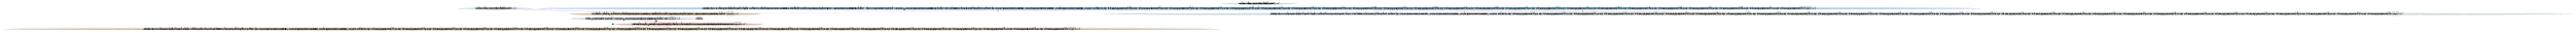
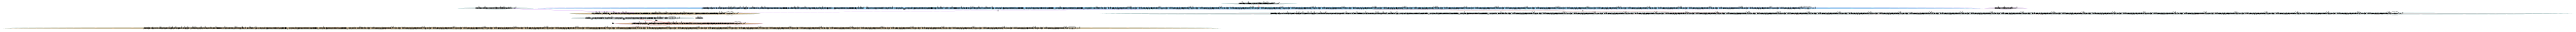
  digraph {
    node [fillcolor=lightgrey shape=ellipse style=filled color=teal]
    edge [style=bold color=brown arrowhead=odot]
    n1 [label="JoinTestHelper.verifyCursors(new HashJoinSegmentStorageAdapter(factSegment.asStorageAdapter(),ImmutableList.of(factToCountryOnIsoCode(JoinType.LEFT))).makeCursors(null,Intervals.ETERNITY,VirtualColumns.EMPTY,Granularities.ALL,false,null),ImmutableList.of(\"page\",\"countryIsoCode\",FACT_TO_COUNTRY_ON_ISO_CODE_PREFIX + \"countryIsoCode\",FACT_TO_COUNTRY_ON_ISO_CODE_PREFIX + \"countryName\",FACT_TO_COUNTRY_ON_ISO_CODE_PREFIX + \"countryNumber\"),ImmutableList.of(new Object((((edu.fdu.CPPDG.tinypdg.pe.ExpressionInfo@94a26c,new Object((((edu.fdu.CPPDG.tinypdg.pe.ExpressionInfo@94a274,new Object((((edu.fdu.CPPDG.tinypdg.pe.ExpressionInfo@94a27c,new Object((((edu.fdu.CPPDG.tinypdg.pe.ExpressionInfo@94a284,new Object((((edu.fdu.CPPDG.tinypdg.pe.ExpressionInfo@94a28c,new Object((((edu.fdu.CPPDG.tinypdg.pe.ExpressionInfo@94a294,new Object((((edu.fdu.CPPDG.tinypdg.pe.ExpressionInfo@94a29c,new Object((((edu.fdu.CPPDG.tinypdg.pe.ExpressionInfo@94a2a4,new Object((((edu.fdu.CPPDG.tinypdg.pe.ExpressionInfo@94a2ac,new Object((((edu.fdu.CPPDG.tinypdg.pe.ExpressionInfo@94a2b4,new Object((((edu.fdu.CPPDG.tinypdg.pe.ExpressionInfo@94a2bc,new Object((((edu.fdu.CPPDG.tinypdg.pe.ExpressionInfo@94a2c4,new Object((((edu.fdu.CPPDG.tinypdg.pe.ExpressionInfo@94a2cc,new Object((((edu.fdu.CPPDG.tinypdg.pe.ExpressionInfo@94a2d4,new Object((((edu.fdu.CPPDG.tinypdg.pe.ExpressionInfo@94a2dc,new Object((((edu.fdu.CPPDG.tinypdg.pe.ExpressionInfo@94a2e4,new Object((((edu.fdu.CPPDG.tinypdg.pe.ExpressionInfo@94a2ec,new Object((((edu.fdu.CPPDG.tinypdg.pe.ExpressionInfo@94a2f4,new Object((((edu.fdu.CPPDG.tinypdg.pe.ExpressionInfo@94a2fc,new Object((((edu.fdu.CPPDG.tinypdg.pe.ExpressionInfo@94a304,new Object((((edu.fdu.CPPDG.tinypdg.pe.ExpressionInfo@94a30c,new Object((((edu.fdu.CPPDG.tinypdg.pe.ExpressionInfo@94a314,new Object((((edu.fdu.CPPDG.tinypdg.pe.ExpressionInfo@94a31c,new Object((((edu.fdu.CPPDG.tinypdg.pe.ExpressionInfo@94a324,new Object((((edu.fdu.CPPDG.tinypdg.pe.ExpressionInfo@94a32c,new Object((((edu.fdu.CPPDG.tinypdg.pe.ExpressionInfo@94a334,new Object((((edu.fdu.CPPDG.tinypdg.pe.ExpressionInfo@94a33c,new Object((((edu.fdu.CPPDG.tinypdg.pe.ExpressionInfo@94a344,new Object((((edu.fdu.CPPDG.tinypdg.pe.ExpressionInfo@94a34c))@@@3@@@['0', '0', '1']"]
    n2 [label="Filter filter = new ExpressionDimFilter(StringUtils.format(\"\"%scountryIsoCode\" == countryIsoCode\",FACT_TO_COUNTRY_ON_ISO_CODE_PREFIX),ExprMacroTable.nil()).toFilter()@@@4@@@['0', '1', '0']"]
    n3 [fillcolor=tan label="JoinFilterPreAnalysis preAnalysis = JoinFilterAnalyzer.computeJoinFilterPreAnalysis(joinableClauses,VirtualColumns.EMPTY,filter,true,true,true,QueryContexts.DEFAULT_ENABLE_JOIN_FILTER_REWRITE_MAX_SIZE_KEY)@@@5@@@['0', '1', '0']" color=purple]
    n4 [fillcolor=tan label="JoinTestHelper.verifyCursors(new HashJoinSegmentStorageAdapter(factSegment.asStorageAdapter(),joinableClauses,preAnalysis).makeCursors(filter,Intervals.ETERNITY,VirtualColumns.EMPTY,Granularities.ALL,false,null),ImmutableList.of(\"page\",\"countryIsoCode\",FACT_TO_COUNTRY_ON_ISO_CODE_PREFIX + \"countryIsoCode\",FACT_TO_COUNTRY_ON_ISO_CODE_PREFIX + \"countryName\",FACT_TO_COUNTRY_ON_ISO_CODE_PREFIX + \"countryNumber\"),ImmutableList.of(new Object((((edu.fdu.CPPDG.tinypdg.pe.ExpressionInfo@94a17d,new Object((((edu.fdu.CPPDG.tinypdg.pe.ExpressionInfo@94a185,new Object((((edu.fdu.CPPDG.tinypdg.pe.ExpressionInfo@94a18d,new Object((((edu.fdu.CPPDG.tinypdg.pe.ExpressionInfo@94a195,new Object((((edu.fdu.CPPDG.tinypdg.pe.ExpressionInfo@94a19d,new Object((((edu.fdu.CPPDG.tinypdg.pe.ExpressionInfo@94a1a5,new Object((((edu.fdu.CPPDG.tinypdg.pe.ExpressionInfo@94a1ad,new Object((((edu.fdu.CPPDG.tinypdg.pe.ExpressionInfo@94a1b5,new Object((((edu.fdu.CPPDG.tinypdg.pe.ExpressionInfo@94a1bd,new Object((((edu.fdu.CPPDG.tinypdg.pe.ExpressionInfo@94a1c5,new Object((((edu.fdu.CPPDG.tinypdg.pe.ExpressionInfo@94a1cd,new Object((((edu.fdu.CPPDG.tinypdg.pe.ExpressionInfo@94a1d5,new Object((((edu.fdu.CPPDG.tinypdg.pe.ExpressionInfo@94a1dd,new Object((((edu.fdu.CPPDG.tinypdg.pe.ExpressionInfo@94a1e5,new Object((((edu.fdu.CPPDG.tinypdg.pe.ExpressionInfo@94a1ed,new Object((((edu.fdu.CPPDG.tinypdg.pe.ExpressionInfo@94a1f5,new Object((((edu.fdu.CPPDG.tinypdg.pe.ExpressionInfo@94a1fd,new Object((((edu.fdu.CPPDG.tinypdg.pe.ExpressionInfo@94a205,new Object((((edu.fdu.CPPDG.tinypdg.pe.ExpressionInfo@94a20d,new Object((((edu.fdu.CPPDG.tinypdg.pe.ExpressionInfo@94a215,new Object((((edu.fdu.CPPDG.tinypdg.pe.ExpressionInfo@94a21d,new Object((((edu.fdu.CPPDG.tinypdg.pe.ExpressionInfo@94a225,new Object((((edu.fdu.CPPDG.tinypdg.pe.ExpressionInfo@94a22d))@@@6@@@['0', '1', '0']"]
    n5 [label="test_makeCursors_factToCountryInnerWithFilterInsteadOfRealJoinCondition['0', '1', '0']" shape=diamond]
    n6 [fillcolor=tan label="List<JoinableClause> joinableClauses = ImmutableList.of(new JoinableClause(FACT_TO_COUNTRY_ON_ISO_CODE_PREFIX,new IndexedTableJoinable(countriesTable),JoinType.INNER,JoinConditionAnalysis.forExpression(\"1\",FACT_TO_COUNTRY_ON_ISO_CODE_PREFIX,ExprMacroTable.nil())))@@@3@@@['0', '1', '0']"]
    n7 [label="test_makeCursors_factToCountryInnerWithFilterInsteadOfRealJoinCondition['1', '0', '0']" shape=diamond]
    n8 [fillcolor=skyblue label="JoinTestHelper.verifyCursors(new HashJoinSegmentStorageAdapter(factSegment.asStorageAdapter(),ImmutableList.of(new JoinableClause(FACT_TO_COUNTRY_ON_ISO_CODE_PREFIX,new IndexedTableJoinable(countriesTable),JoinType.INNER,JoinConditionAnalysis.forExpression(\"1\",FACT_TO_COUNTRY_ON_ISO_CODE_PREFIX,ExprMacroTable.nil())))).makeCursors(new ExpressionDimFilter(StringUtils.format(\"\"%scountryIsoCode\" == countryIsoCode\",FACT_TO_COUNTRY_ON_ISO_CODE_PREFIX),ExprMacroTable.nil()).toFilter(),Intervals.ETERNITY,VirtualColumns.EMPTY,Granularities.ALL,false,null),ImmutableList.of(\"page\",\"countryIsoCode\",FACT_TO_COUNTRY_ON_ISO_CODE_PREFIX + \"countryIsoCode\",FACT_TO_COUNTRY_ON_ISO_CODE_PREFIX + \"countryName\",FACT_TO_COUNTRY_ON_ISO_CODE_PREFIX + \"countryNumber\"),ImmutableList.of(new Object((((edu.fdu.CPPDG.tinypdg.pe.ExpressionInfo@94a05a,new Object((((edu.fdu.CPPDG.tinypdg.pe.ExpressionInfo@94a062,new Object((((edu.fdu.CPPDG.tinypdg.pe.ExpressionInfo@94a06a,new Object((((edu.fdu.CPPDG.tinypdg.pe.ExpressionInfo@94a072,new Object((((edu.fdu.CPPDG.tinypdg.pe.ExpressionInfo@94a07a,new Object((((edu.fdu.CPPDG.tinypdg.pe.ExpressionInfo@94a082,new Object((((edu.fdu.CPPDG.tinypdg.pe.ExpressionInfo@94a08a,new Object((((edu.fdu.CPPDG.tinypdg.pe.ExpressionInfo@94a092,new Object((((edu.fdu.CPPDG.tinypdg.pe.ExpressionInfo@94a09a,new Object((((edu.fdu.CPPDG.tinypdg.pe.ExpressionInfo@94a0a2,new Object((((edu.fdu.CPPDG.tinypdg.pe.ExpressionInfo@94a0aa,new Object((((edu.fdu.CPPDG.tinypdg.pe.ExpressionInfo@94a0b2,new Object((((edu.fdu.CPPDG.tinypdg.pe.ExpressionInfo@94a0ba,new Object((((edu.fdu.CPPDG.tinypdg.pe.ExpressionInfo@94a0c2,new Object((((edu.fdu.CPPDG.tinypdg.pe.ExpressionInfo@94a0ca,new Object((((edu.fdu.CPPDG.tinypdg.pe.ExpressionInfo@94a0d2,new Object((((edu.fdu.CPPDG.tinypdg.pe.ExpressionInfo@94a0da,new Object((((edu.fdu.CPPDG.tinypdg.pe.ExpressionInfo@94a0e2,new Object((((edu.fdu.CPPDG.tinypdg.pe.ExpressionInfo@94a0ea,new Object((((edu.fdu.CPPDG.tinypdg.pe.ExpressionInfo@94a0f2,new Object((((edu.fdu.CPPDG.tinypdg.pe.ExpressionInfo@94a0fa,new Object((((edu.fdu.CPPDG.tinypdg.pe.ExpressionInfo@94a102,new Object((((edu.fdu.CPPDG.tinypdg.pe.ExpressionInfo@94a10a))@@@3@@@['1', '0', '0']" color=purple]
+   n9 [label="test_makeCursors_factToCountryLeft['0', '0', '1']" shape=diamond color=purple]
    n2 -> n3 [style=dotted color=darkorange]
    n2 -> n3 [label=filter color=red]
    n2 -> n4 [label=filter style=dotted arrowhead=tee]
    n3 -> n4
    n5 -> n6 [color=purple arrowhead=tee]
    n6 -> n2 [style=dotted color=purple arrowhead=tee]
    n6 -> n3 [label=joinableClauses style=solid color=darkorange arrowhead=tee]
    n7 -> n8 [color=red arrowhead=tee]
    n8 -> n1 [label=0]
    n8 -> n6 [label=0 style=solid color=purple]
+   n9 -> n1 [style=dotted]
  }
